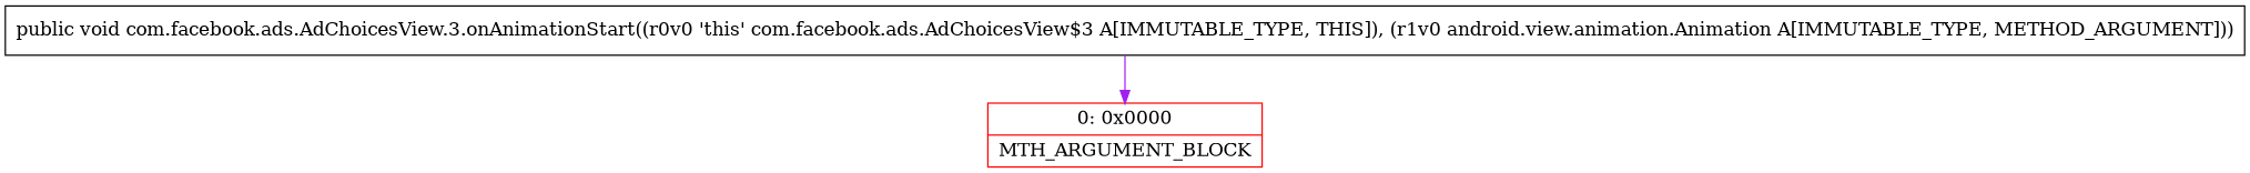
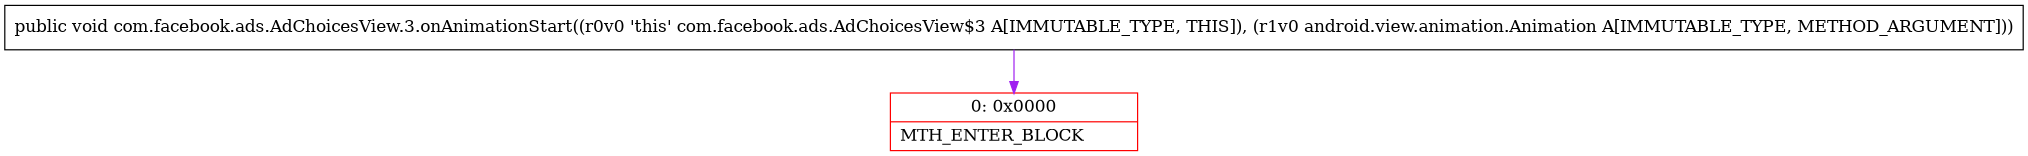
  digraph {
    node [shape=record]
-   n1 [color=red label="{0\:\ 0x0000|MTH_ARGUMENT_BLOCK\l}"]
+   n1 [color=red label="{0\:\ 0x0000|MTH_ENTER_BLOCK\l}"]
    n2 [label="{public void com.facebook.ads.AdChoicesView.3.onAnimationStart((r0v0 'this' com.facebook.ads.AdChoicesView$3 A[IMMUTABLE_TYPE, THIS]), (r1v0 android.view.animation.Animation A[IMMUTABLE_TYPE, METHOD_ARGUMENT])) }"]
    subgraph cluster_1 {
      label="R(0)"
    }
    n2 -> n1 [color=purple]
  }
